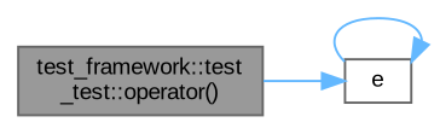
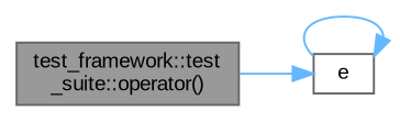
  digraph {
    rankdir=LR
    fontname="Liberation Sans"
    node [fontname="Liberation Sans" fontsize=10 shape=box style=filled]
    edge [color=steelblue1 fontname="Liberation Sans" fontsize=10 labelfontname=Helvetica labelfontsize=10 style=solid]
-   n1 [color=gray40 fillcolor=grey60 fontcolor=black height=0.2 label="test_framework::test\l_test::operator()" width=0.4]
+   n1 [color=gray40 fillcolor=grey60 fontcolor=black height=0.2 label="test_framework::test\l_suite::operator()" width=0.4]
    n2 [color=grey40 fillcolor=white height=0.2 label=e width=0.4]
    n1 -> n2
    n2 -> n2
  }
